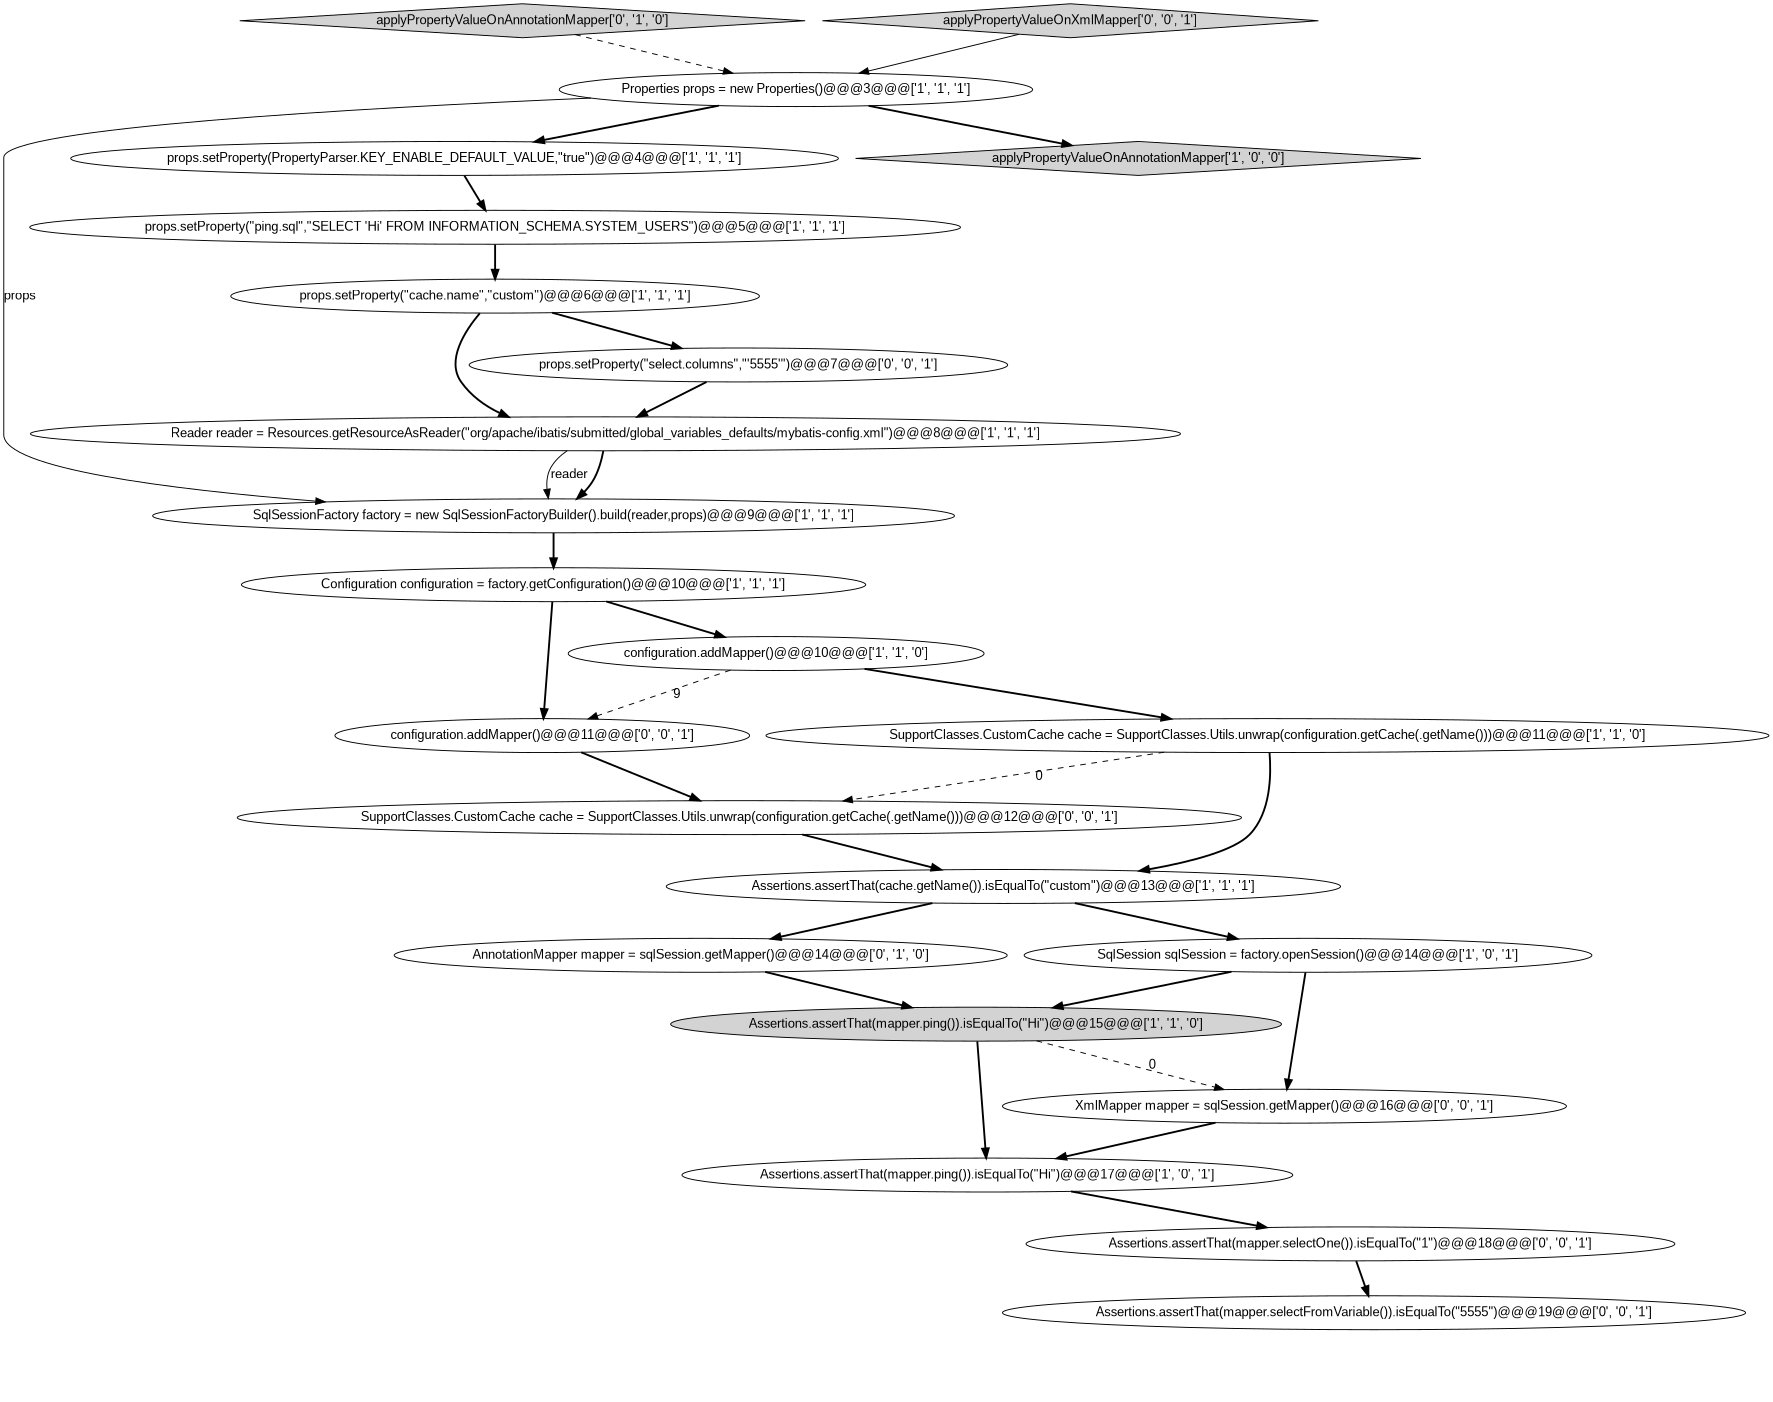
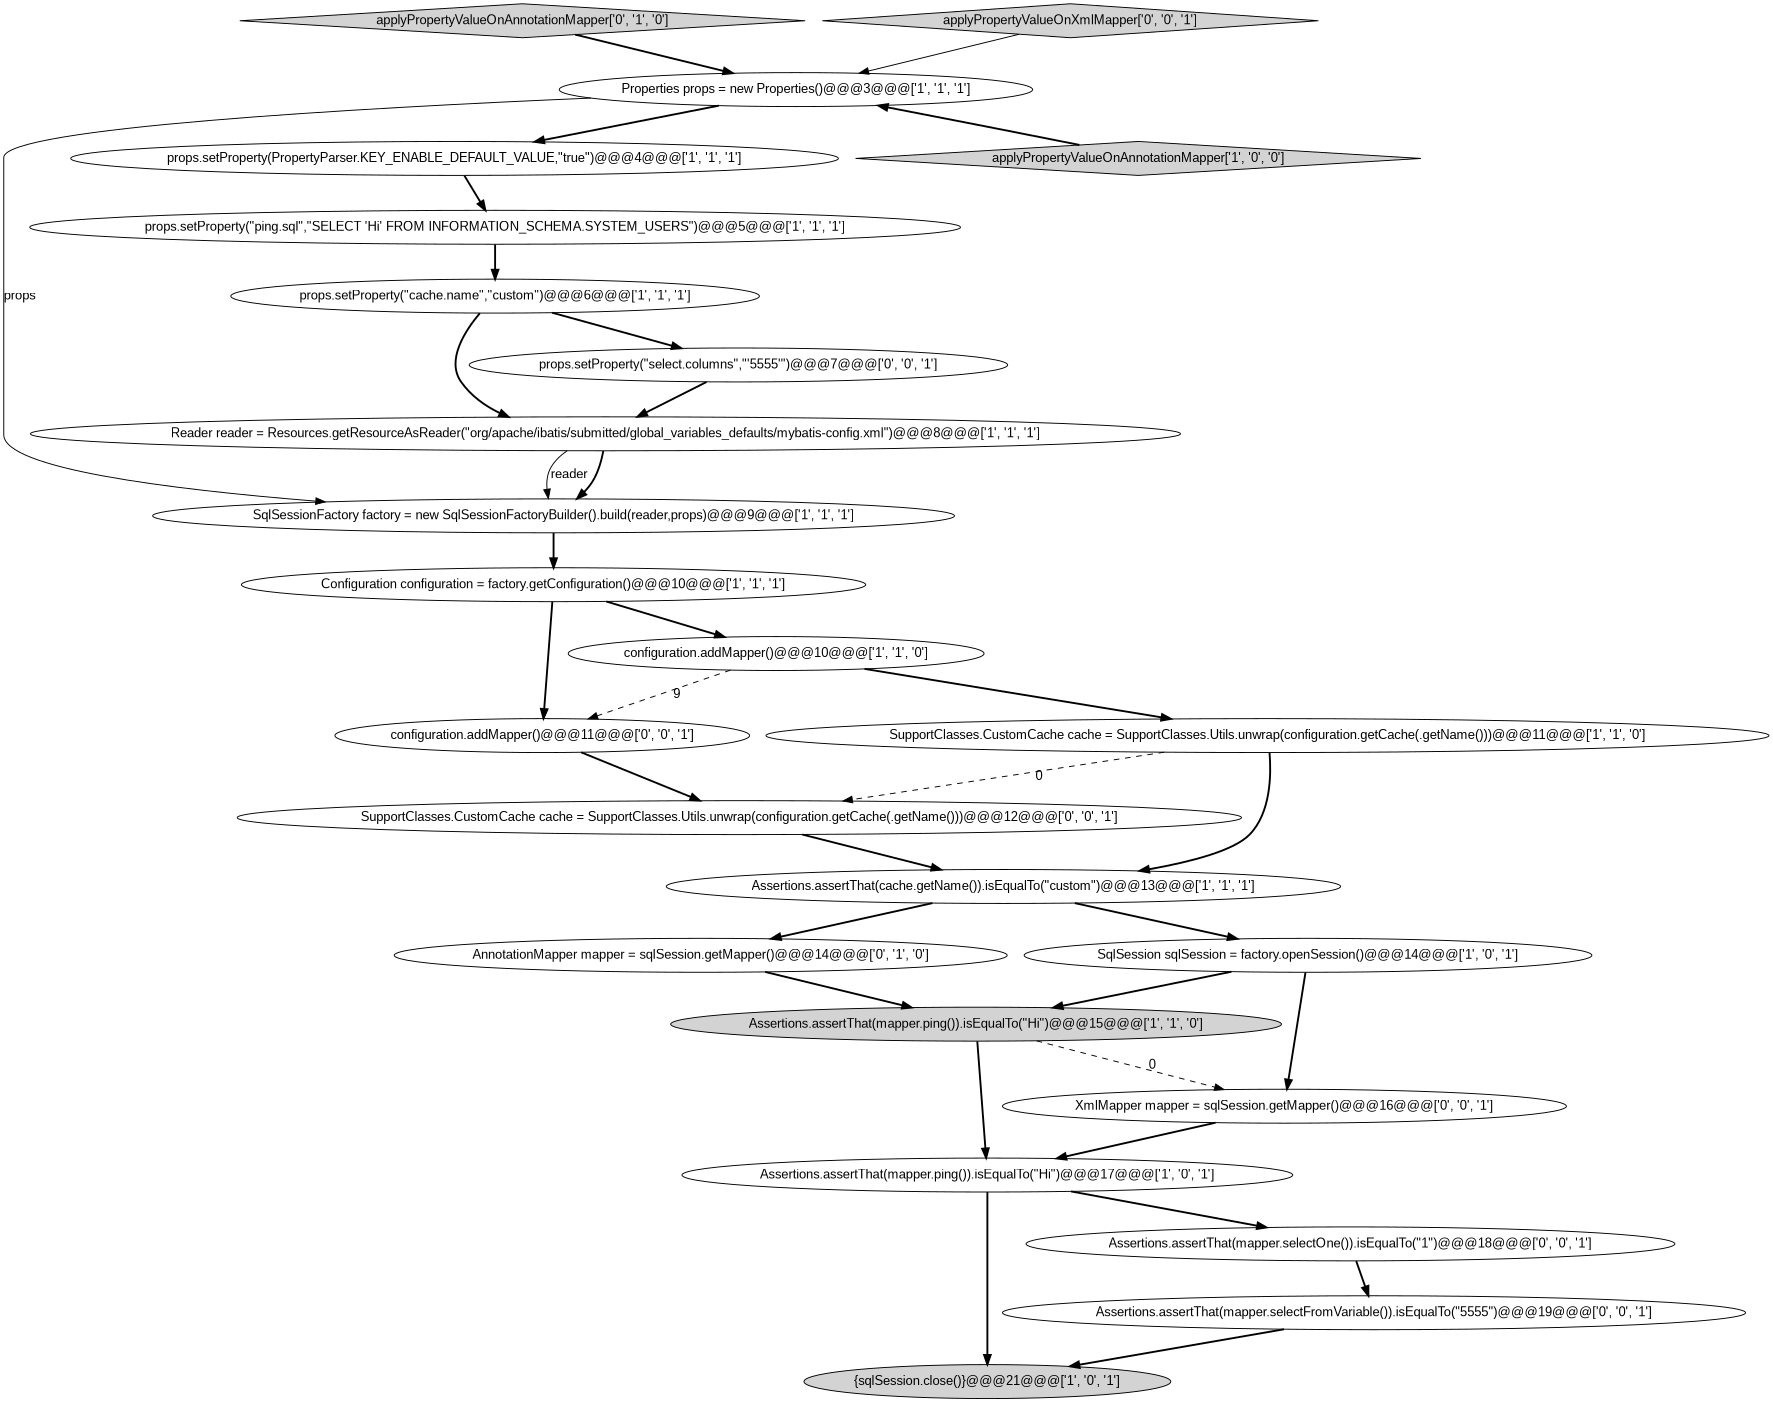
  digraph {
    fontname="Liberation Sans"
    node [fillcolor=white fontname="Liberation Sans" shape=ellipse style=filled]
    edge [fontname="Liberation Sans" style=bold]
    n1 [label="Properties props = new Properties()@@@3@@@['1', '1', '1']"]
    n2 [label="SqlSessionFactory factory = new SqlSessionFactoryBuilder().build(reader,props)@@@9@@@['1', '1', '1']"]
    n3 [label="props.setProperty(PropertyParser.KEY_ENABLE_DEFAULT_VALUE,\"true\")@@@4@@@['1', '1', '1']"]
    n4 [label="Configuration configuration = factory.getConfiguration()@@@10@@@['1', '1', '1']"]
    n5 [label="props.setProperty(\"ping.sql\",\"SELECT 'Hi' FROM INFORMATION_SCHEMA.SYSTEM_USERS\")@@@5@@@['1', '1', '1']"]
    n6 [label="configuration.addMapper()@@@11@@@['0', '0', '1']"]
    n7 [label="SupportClasses.CustomCache cache = SupportClasses.Utils.unwrap(configuration.getCache(.getName()))@@@12@@@['0', '0', '1']"]
    n8 [label="Assertions.assertThat(cache.getName()).isEqualTo(\"custom\")@@@13@@@['1', '1', '1']"]
    n9 [label="XmlMapper mapper = sqlSession.getMapper()@@@16@@@['0', '0', '1']"]
    n10 [label="Assertions.assertThat(mapper.ping()).isEqualTo(\"Hi\")@@@17@@@['1', '0', '1']"]
+   n11 [fillcolor=lightgray label="{sqlSession.close()}@@@21@@@['1', '0', '1']"]
    n12 [label="Assertions.assertThat(mapper.selectOne()).isEqualTo(\"1\")@@@18@@@['0', '0', '1']"]
    n13 [label="AnnotationMapper mapper = sqlSession.getMapper()@@@14@@@['0', '1', '0']"]
    n14 [label="SqlSession sqlSession = factory.openSession()@@@14@@@['1', '0', '1']"]
    n15 [fillcolor=lightgray label="Assertions.assertThat(mapper.ping()).isEqualTo(\"Hi\")@@@15@@@['1', '1', '0']"]
    n16 [label="props.setProperty(\"cache.name\",\"custom\")@@@6@@@['1', '1', '1']"]
    n17 [label="props.setProperty(\"select.columns\",\"'5555'\")@@@7@@@['0', '0', '1']"]
    n18 [label="Reader reader = Resources.getResourceAsReader(\"org/apache/ibatis/submitted/global_variables_defaults/mybatis-config.xml\")@@@8@@@['1', '1', '1']"]
    n19 [fillcolor=lightgray label="applyPropertyValueOnAnnotationMapper['0', '1', '0']" shape=diamond]
    n20 [label="configuration.addMapper()@@@10@@@['1', '1', '0']"]
    n21 [label="SupportClasses.CustomCache cache = SupportClasses.Utils.unwrap(configuration.getCache(.getName()))@@@11@@@['1', '1', '0']"]
    n22 [label="Assertions.assertThat(mapper.selectFromVariable()).isEqualTo(\"5555\")@@@19@@@['0', '0', '1']"]
    n23 [fillcolor=lightgray label="applyPropertyValueOnAnnotationMapper['1', '0', '0']" shape=diamond]
    n24 [fillcolor=lightgray label="applyPropertyValueOnXmlMapper['0', '0', '1']" shape=diamond]
    n1 -> n2 [label=props style=solid]
    n1 -> n3
    n2 -> n4
    n3 -> n5
    n4 -> n6
    n4 -> n20
    n5 -> n16
    n6 -> n7
    n7 -> n8
    n8 -> n13
    n8 -> n14
    n9 -> n10
+   n10 -> n11
    n10 -> n12
    n12 -> n22
    n13 -> n15
    n14 -> n9
    n14 -> n15
    n15 -> n9 [label=0 style=dashed]
    n15 -> n10
    n16 -> n17
    n16 -> n18
    n17 -> n18
    n18 -> n2
    n18 -> n2 [label=reader style=solid]
-   n19 -> n1 [style=dashed]
+   n19 -> n1
    n20 -> n6 [label=9 style=dashed]
    n20 -> n21
    n21 -> n7 [label=0 style=dashed]
    n21 -> n8
-   n1 -> n23
+   n22 -> n11
+   n23 -> n1
    n24 -> n1 [style=solid]
  }
